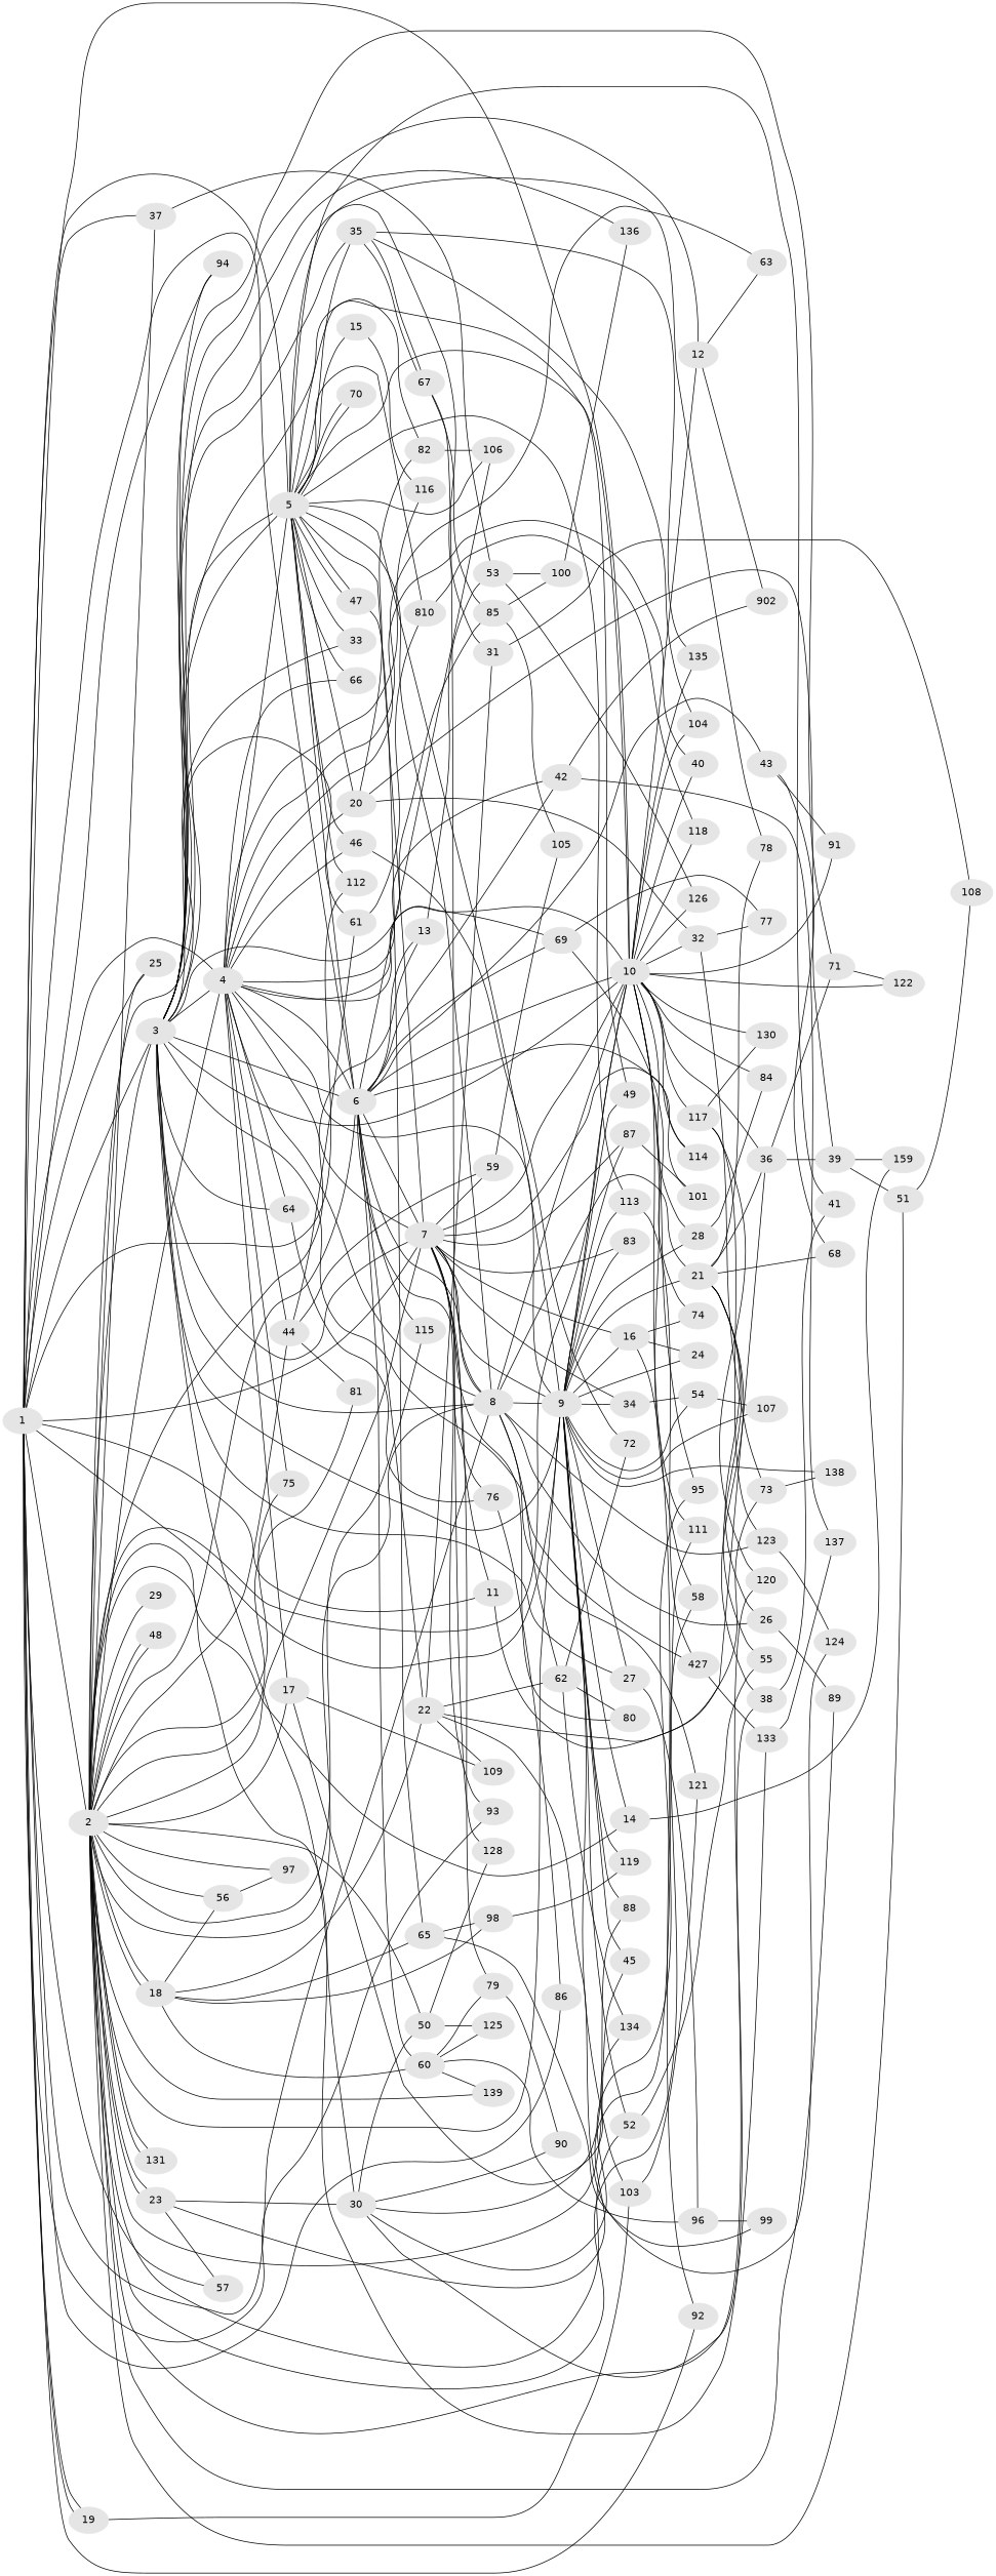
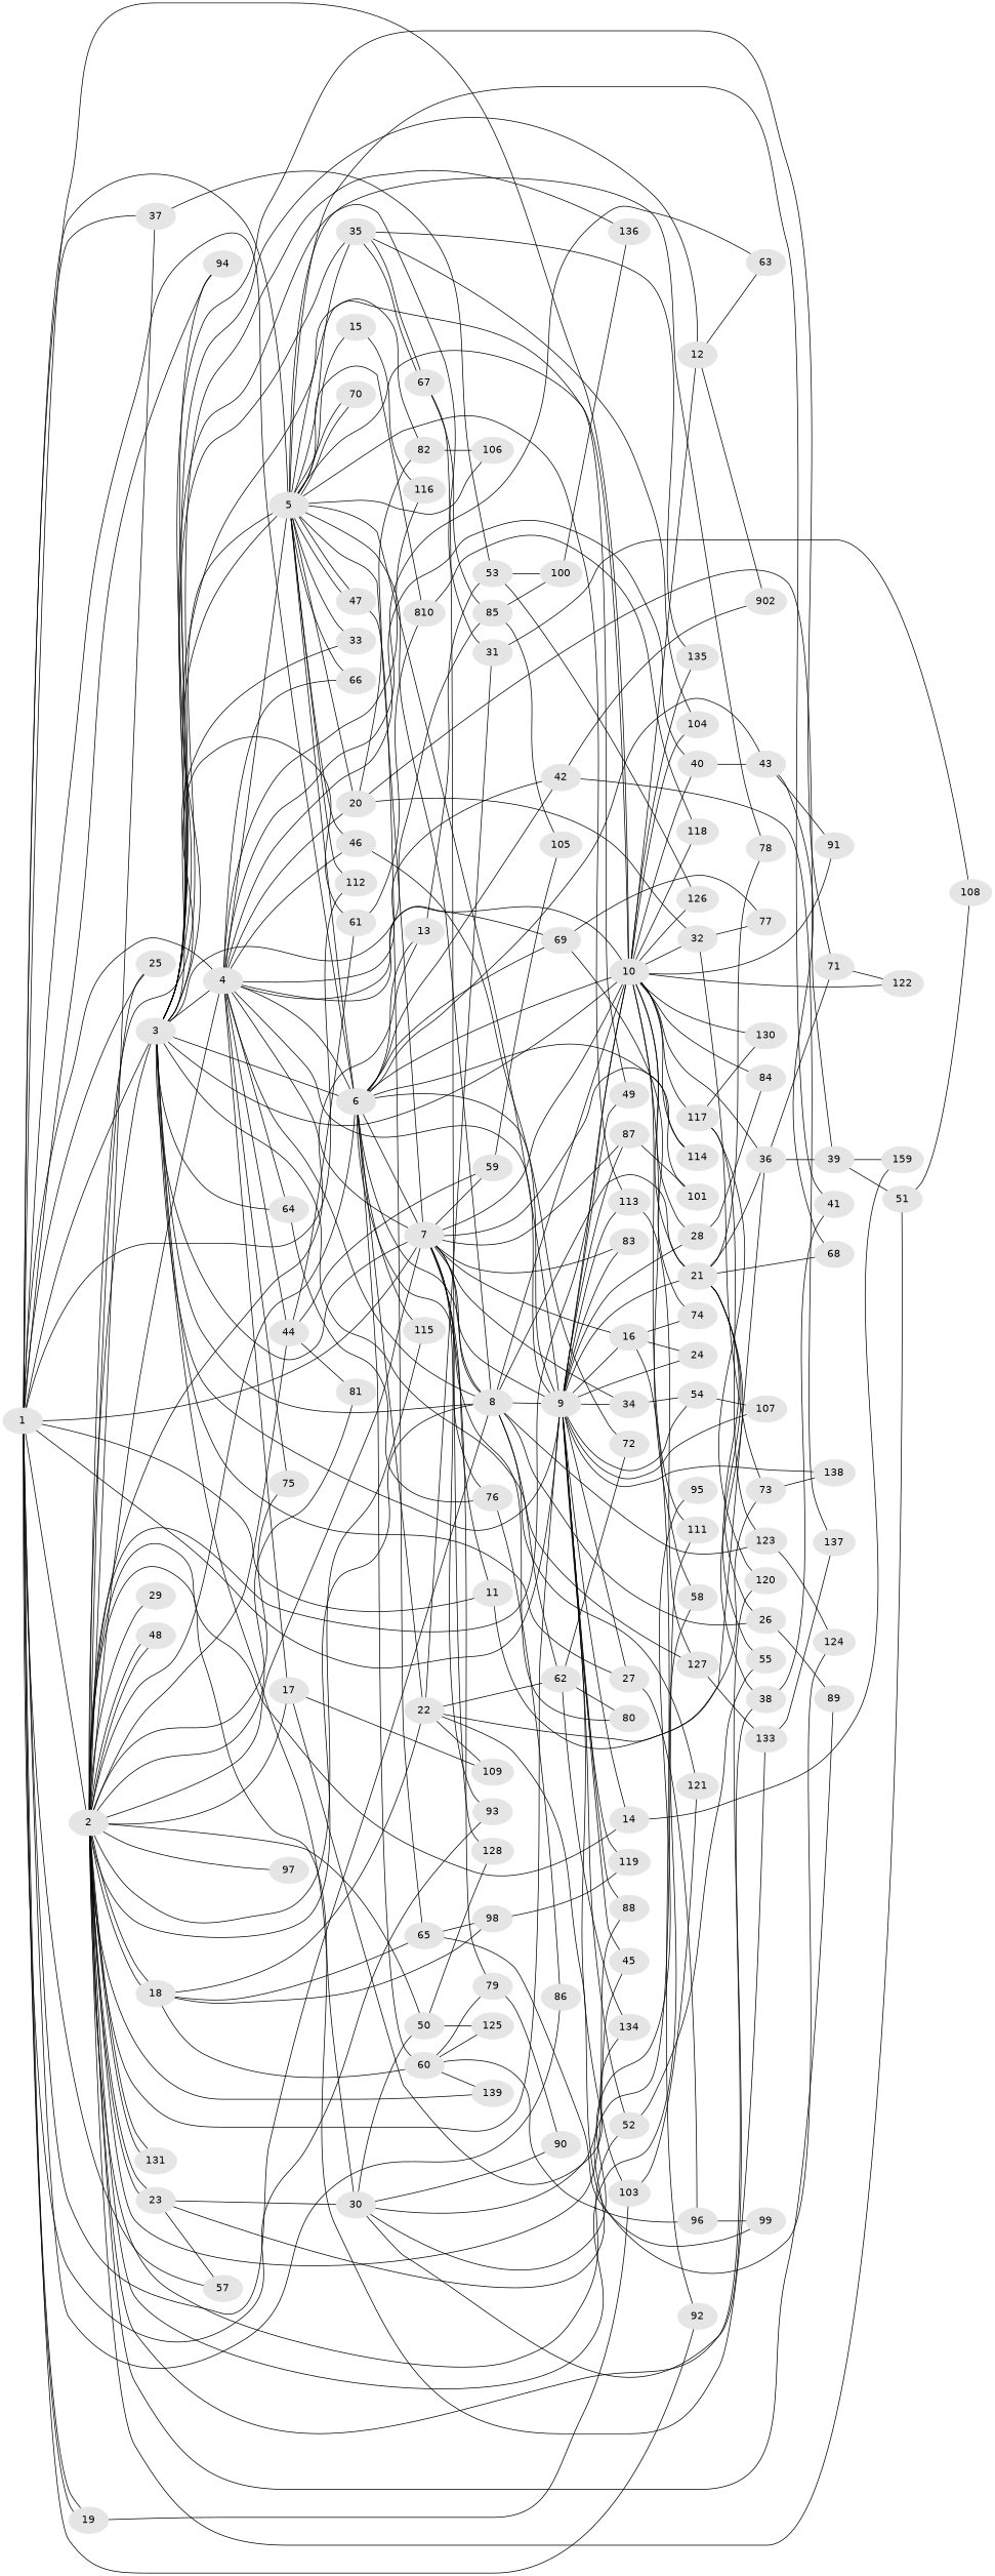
  graph {
    fontname="DejaVu Sans"
    rankdir=LR
    node [color=gray90 fontname="DejaVu Sans" style=filled]
    edge [fontname="DejaVu Sans"]
    1
    2
    3
    4
    5
    6
    7
    8
    9
    10
    11
    19
    25
    37
    57
    86
    92
    93
    94
    112
    13
    14
    17
    18
    23
    29
    44
    45
    48
    50
    51
    52
-   56
    58
    75
    81
    89
    97
    115
    120
    131
    n42 [label=139]
    133
    12
    27
    30
    31
    33
    35
    61
    64
    71
    82
    85
-   127 [label=427]
+   127
    136
    20
    40
    42
    46
    63
    66
    69
    116
    15
    41
    47
    49
    70
    78
    106
    n72 [label=810]
    113
    22
    43
    60
    79
    101
    16
    34
    59
    76
    80
    83
    87
    114
    21
    26
    62
    121
    123
    24
    28
    54
    88
    103
    107
    119
    138
    32
    36
    84
    91
    95
    104
    111
    117
    118
    122
    126
    130
    135
    73
    53
    n115 [label=159]
    109
    134
    65
    98
    125
    128
    108
    55
    137
    n125 [label=902]
    96
    38
    90
    67
    100
    105
    39
    72
    74
    77
    124
    68
    99
    1 -- 2
    1 -- 3
    1 -- 4
    1 -- 5
    1 -- 6
    1 -- 7
    1 -- 8
    1 -- 9
    1 -- 10
    1 -- 11
    1 -- 19
    1 -- 19
    1 -- 25
    1 -- 37
    1 -- 57
    1 -- 86
    1 -- 92
    1 -- 93
    1 -- 94
    1 -- 112
    2 -- 3
    2 -- 4
    2 -- 5
    2 -- 6
    2 -- 7
    2 -- 8
    2 -- 9
    2 -- 10
    2 -- 25
    2 -- 37
    2 -- 13
    2 -- 14
    2 -- 17
    2 -- 18
    2 -- 18
    2 -- 23
    2 -- 23
    2 -- 29
    2 -- 44
    2 -- 45
    2 -- 48
    2 -- 48
    2 -- 50
    2 -- 51
    2 -- 52
-   2 -- 56
    2 -- 58
    2 -- 75
    2 -- 81
    2 -- 89
    2 -- 97
    2 -- 115
    2 -- 120
    2 -- 131
    2 -- 131
    2 -- n42
    2 -- 133
    3 -- 4
    3 -- 5
    3 -- 6
    3 -- 7
    3 -- 8
    3 -- 9
    3 -- 10
    3 -- 94
    3 -- 12
    3 -- 27
    3 -- 30
    3 -- 31
    3 -- 33
    3 -- 35
    3 -- 61
    3 -- 64
    3 -- 71
    3 -- 82
    3 -- 85
    3 -- 127
    3 -- 136
    4 -- 5
    4 -- 6
    4 -- 7
    4 -- 8
    4 -- 9
    4 -- 10
    4 -- 17
    4 -- 44
    4 -- 75
    4 -- 64
    4 -- 20
    4 -- 40
    4 -- 42
    4 -- 46
    4 -- 63
    4 -- 66
    4 -- 69
    4 -- 116
    5 -- 6
    5 -- 7
    5 -- 8
    5 -- 9
    5 -- 10
    5 -- 112
    5 -- 33
    5 -- 35
    5 -- 20
    5 -- 46
    5 -- 66
    5 -- 15
    5 -- 41
    5 -- 47
    5 -- 47
    5 -- 49
    5 -- 70
    5 -- 70
    5 -- 78
    5 -- 106
    5 -- n72
    5 -- 113
    6 -- 7
    6 -- 8
-   6 -- 106
+   6 -- 9
    6 -- 10
    6 -- 13
    6 -- 115
    6 -- 42
    6 -- 69
    6 -- 22
    6 -- 43
    6 -- 60
    6 -- 79
    6 -- 101
    7 -- 8
    7 -- 9
    7 -- 10
    7 -- 11
    7 -- 93
    7 -- 16
    7 -- 34
    7 -- 59
    7 -- 76
    7 -- 80
    7 -- 83
    7 -- 87
    7 -- 114
    8 -- 9
    8 -- 10
    8 -- 21
    8 -- 26
    8 -- 62
    8 -- 121
    8 -- 123
    9 -- 10
    9 -- 14
    9 -- 45
    9 -- 52
    9 -- 27
    9 -- 49
    9 -- 113
    9 -- 16
    9 -- 34
    9 -- 83
    9 -- 87
    9 -- 21
    9 -- 24
    9 -- 28
    9 -- 54
    9 -- 88
    9 -- 103
    9 -- 107
    9 -- 119
    9 -- 138
    10 -- 58
    10 -- 12
    10 -- 40
    10 -- 114
    10 -- 28
    10 -- 32
    10 -- 36
    10 -- 84
    10 -- 91
-   10 -- 95
+   10 -- 21
    10 -- 104
    10 -- 111
    10 -- 117
    10 -- 118
    10 -- 122
    10 -- 126
    10 -- 130
    10 -- 135
    11 -- 73
    19 -- 103
    37 -- 53
    13 -- 53
    14 -- n115
    17 -- 109
    17 -- 134
-   18 -- 56
    18 -- 22
    18 -- 60
    18 -- 65
    18 -- 98
    23 -- 57
    23 -- 30
    23 -- 111
    44 -- 81
    44 -- 61
    44 -- 59
    50 -- 125
    50 -- 128
    51 -- 108
    52 -- 55
-   56 -- 97
    133 -- 137
    12 -- 63
    12 -- n125
    27 -- 96
    30 -- 50
    30 -- 88
    30 -- 95
    30 -- 38
    30 -- 90
    31 -- 108
    35 -- 104
    35 -- 135
    35 -- 67
    35 -- 67
    61 -- n72
    64 -- 76
    71 -- 122
    82 -- 106
    85 -- 100
    85 -- 105
    127 -- 133
    20 -- 82
    20 -- 32
    20 -- 39
+   40 -- 43
    42 -- 137
    42 -- n125
    46 -- 72
    69 -- 74
    69 -- 77
    15 -- 116
    47 -- 65
    n72 -- 118
    113 -- 127
    22 -- 31
    22 -- 62
    22 -- 36
    22 -- 109
    22 -- 124
    43 -- 91
    43 -- 68
    60 -- n42
    60 -- 79
    60 -- 125
    60 -- 96
    79 -- 90
    16 -- 92
    16 -- 24
    16 -- 74
    34 -- 54
    59 -- 105
    76 -- 86
    87 -- 101
    21 -- 78
    21 -- 26
    21 -- 36
    21 -- 55
    21 -- 38
    21 -- 68
    26 -- 89
    62 -- 80
    62 -- 134
    62 -- 72
    123 -- 124
    28 -- 84
    54 -- 107
    103 -- 121
    32 -- 73
    32 -- 77
    36 -- 71
    36 -- 39
    117 -- 120
    117 -- 123
    117 -- 130
    73 -- 138
    53 -- 126
    53 -- 100
    65 -- 98
    65 -- 99
    98 -- 119
    96 -- 99
    38 -- 41
    67 -- 85
    67 -- 128
    100 -- 136
    39 -- 51
    39 -- n115
  }
